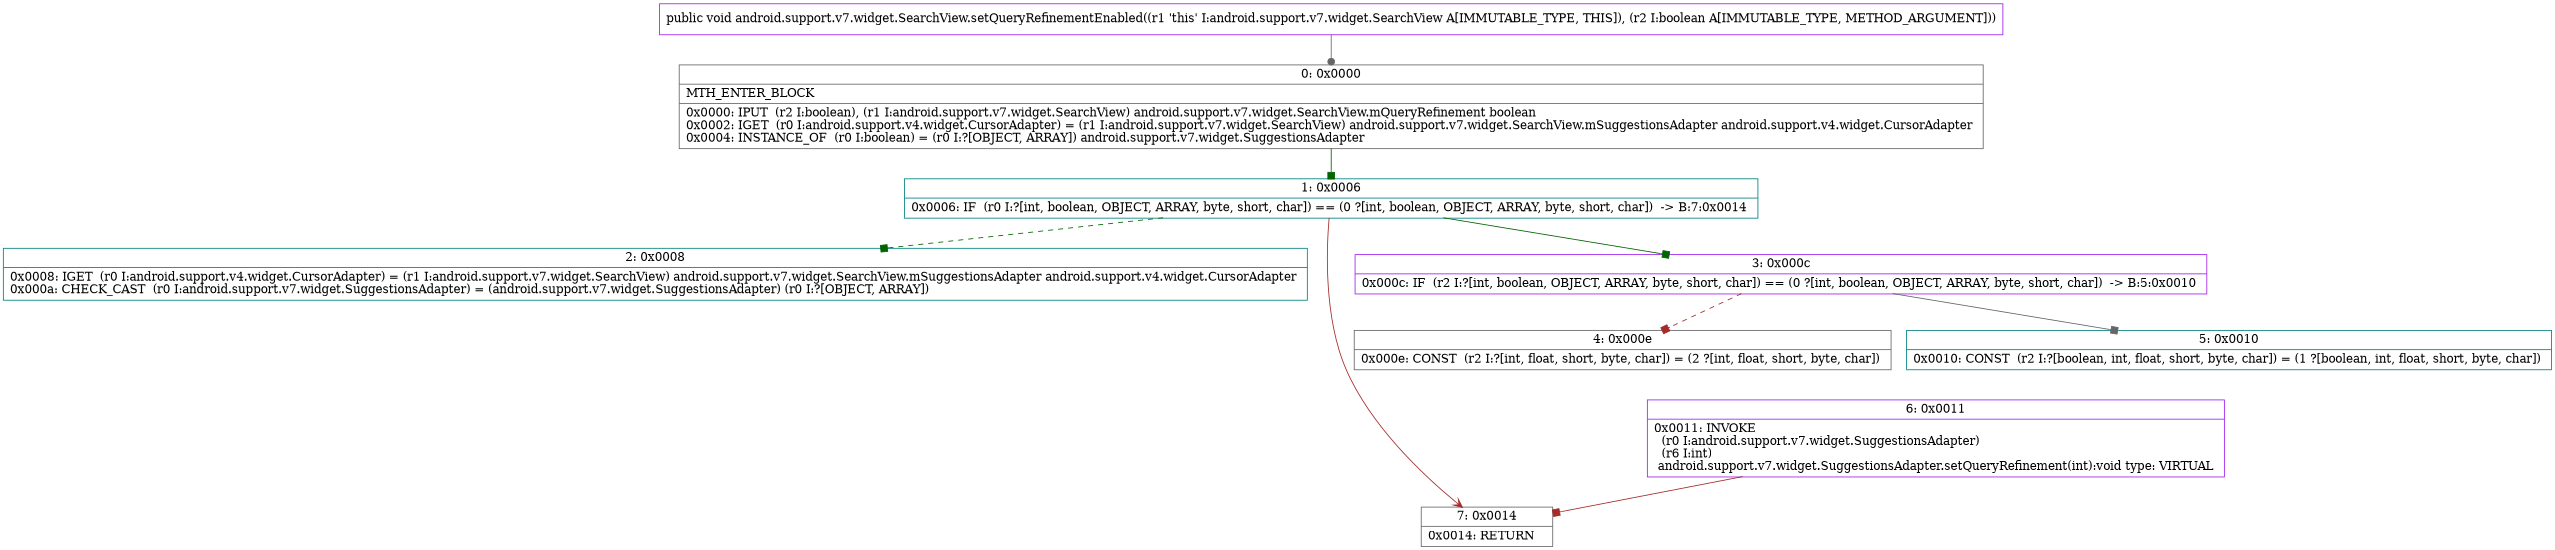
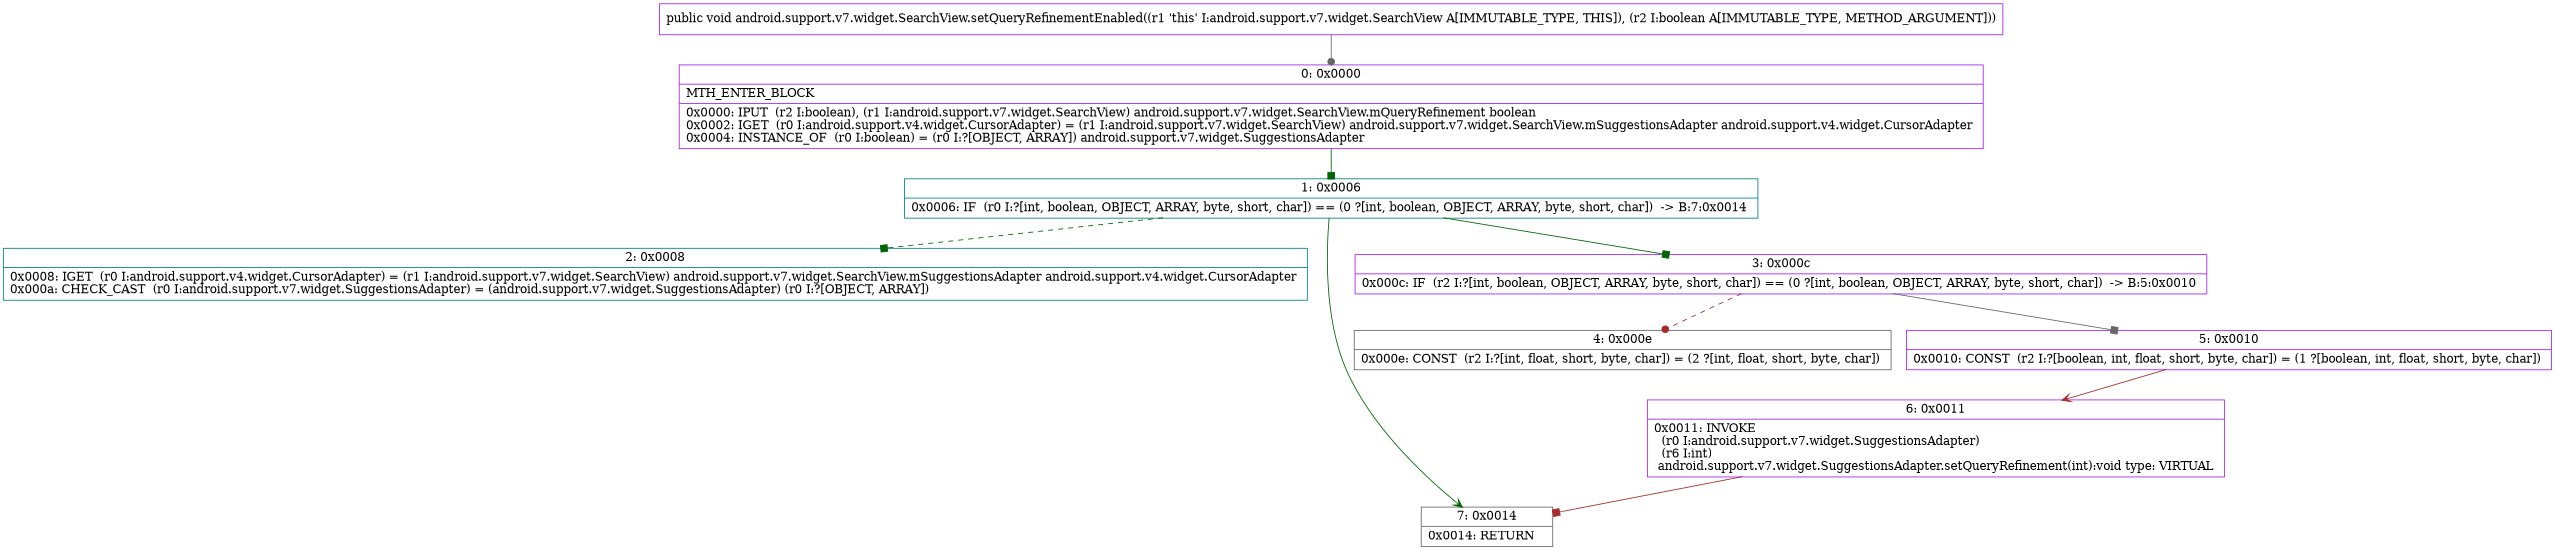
  digraph {
    node [color=gray40 shape=record]
    edge [arrowhead=box color=darkgreen]
-   n1 [label="{0\:\ 0x0000|MTH_ENTER_BLOCK\l|0x0000: IPUT  (r2 I:boolean), (r1 I:android.support.v7.widget.SearchView) android.support.v7.widget.SearchView.mQueryRefinement boolean \l0x0002: IGET  (r0 I:android.support.v4.widget.CursorAdapter) = (r1 I:android.support.v7.widget.SearchView) android.support.v7.widget.SearchView.mSuggestionsAdapter android.support.v4.widget.CursorAdapter \l0x0004: INSTANCE_OF  (r0 I:boolean) = (r0 I:?[OBJECT, ARRAY]) android.support.v7.widget.SuggestionsAdapter \l}"]
+   n1 [color=purple label="{0\:\ 0x0000|MTH_ENTER_BLOCK\l|0x0000: IPUT  (r2 I:boolean), (r1 I:android.support.v7.widget.SearchView) android.support.v7.widget.SearchView.mQueryRefinement boolean \l0x0002: IGET  (r0 I:android.support.v4.widget.CursorAdapter) = (r1 I:android.support.v7.widget.SearchView) android.support.v7.widget.SearchView.mSuggestionsAdapter android.support.v4.widget.CursorAdapter \l0x0004: INSTANCE_OF  (r0 I:boolean) = (r0 I:?[OBJECT, ARRAY]) android.support.v7.widget.SuggestionsAdapter \l}"]
    n2 [color=teal label="{1\:\ 0x0006|0x0006: IF  (r0 I:?[int, boolean, OBJECT, ARRAY, byte, short, char]) == (0 ?[int, boolean, OBJECT, ARRAY, byte, short, char])  \-\> B:7:0x0014 \l}"]
    n3 [color=teal label="{2\:\ 0x0008|0x0008: IGET  (r0 I:android.support.v4.widget.CursorAdapter) = (r1 I:android.support.v7.widget.SearchView) android.support.v7.widget.SearchView.mSuggestionsAdapter android.support.v4.widget.CursorAdapter \l0x000a: CHECK_CAST  (r0 I:android.support.v7.widget.SuggestionsAdapter) = (android.support.v7.widget.SuggestionsAdapter) (r0 I:?[OBJECT, ARRAY]) \l}"]
    n4 [label="{7\:\ 0x0014|0x0014: RETURN   \l}"]
    n5 [color=purple label="{3\:\ 0x000c|0x000c: IF  (r2 I:?[int, boolean, OBJECT, ARRAY, byte, short, char]) == (0 ?[int, boolean, OBJECT, ARRAY, byte, short, char])  \-\> B:5:0x0010 \l}"]
    n6 [label="{4\:\ 0x000e|0x000e: CONST  (r2 I:?[int, float, short, byte, char]) = (2 ?[int, float, short, byte, char]) \l}"]
-   n7 [color=teal label="{5\:\ 0x0010|0x0010: CONST  (r2 I:?[boolean, int, float, short, byte, char]) = (1 ?[boolean, int, float, short, byte, char]) \l}"]
+   n7 [color=purple label="{5\:\ 0x0010|0x0010: CONST  (r2 I:?[boolean, int, float, short, byte, char]) = (1 ?[boolean, int, float, short, byte, char]) \l}"]
    n8 [color=purple label="{6\:\ 0x0011|0x0011: INVOKE  \l  (r0 I:android.support.v7.widget.SuggestionsAdapter)\l  (r6 I:int)\l android.support.v7.widget.SuggestionsAdapter.setQueryRefinement(int):void type: VIRTUAL \l}"]
    n9 [color=purple label="{public void android.support.v7.widget.SearchView.setQueryRefinementEnabled((r1 'this' I:android.support.v7.widget.SearchView A[IMMUTABLE_TYPE, THIS]), (r2 I:boolean A[IMMUTABLE_TYPE, METHOD_ARGUMENT])) }"]
    n1 -> n2
    n2 -> n3 [style=dashed]
-   n2 -> n4 [arrowhead=vee color=brown]
+   n2 -> n4 [arrowhead=vee]
    n2 -> n5
-   n5 -> n6 [color=brown style=dashed]
+   n5 -> n6 [arrowhead=dot color=brown style=dashed]
    n5 -> n7 [color=gray40]
+   n7 -> n8 [arrowhead=vee color=brown]
    n8 -> n4 [color=brown]
    n9 -> n1 [arrowhead=dot color=gray40]
  }
